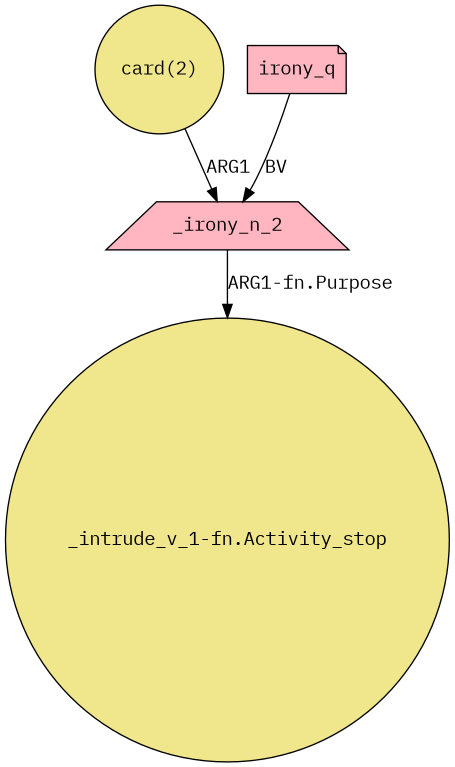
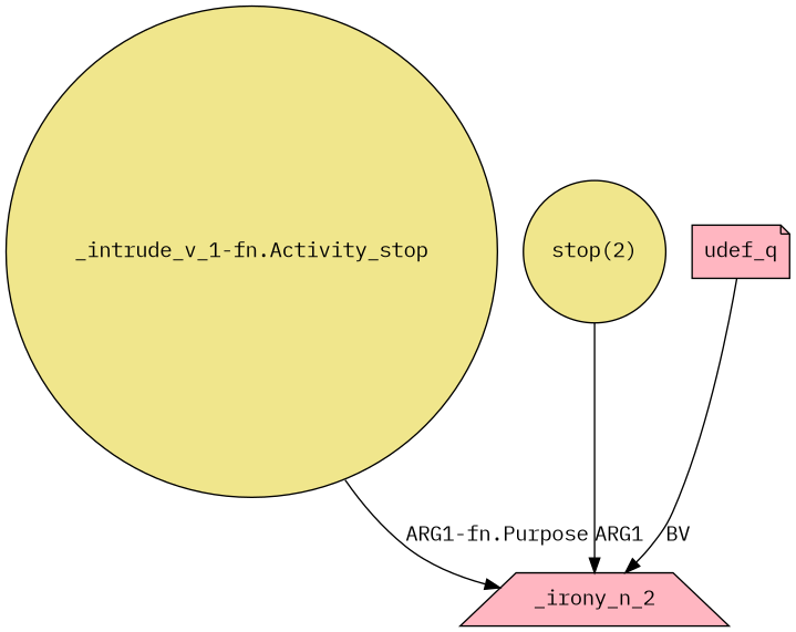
  digraph {
    fontname="IBM Plex Mono"
    node [fillcolor=lightpink fontname="IBM Plex Mono" shape=circle style=filled]
    edge [fontname="IBM Plex Mono"]
    n1 [label=_irony_n_2 shape=trapezium]
    "_intrude_v_1-fn.Activity_stop" [fillcolor=khaki]
-   "card(2)" [fillcolor=khaki]
-   udef_q [shape=note label=irony_q]
-   n1 -> "_intrude_v_1-fn.Activity_stop" [label="ARG1-fn.Purpose"]
+   "card(2)" [fillcolor=khaki label="stop(2)"]
+   udef_q [shape=note]
+   "_intrude_v_1-fn.Activity_stop" -> n1 [label="ARG1-fn.Purpose"]
    "card(2)" -> n1 [label=ARG1]
    udef_q -> n1 [label=BV]
  }
